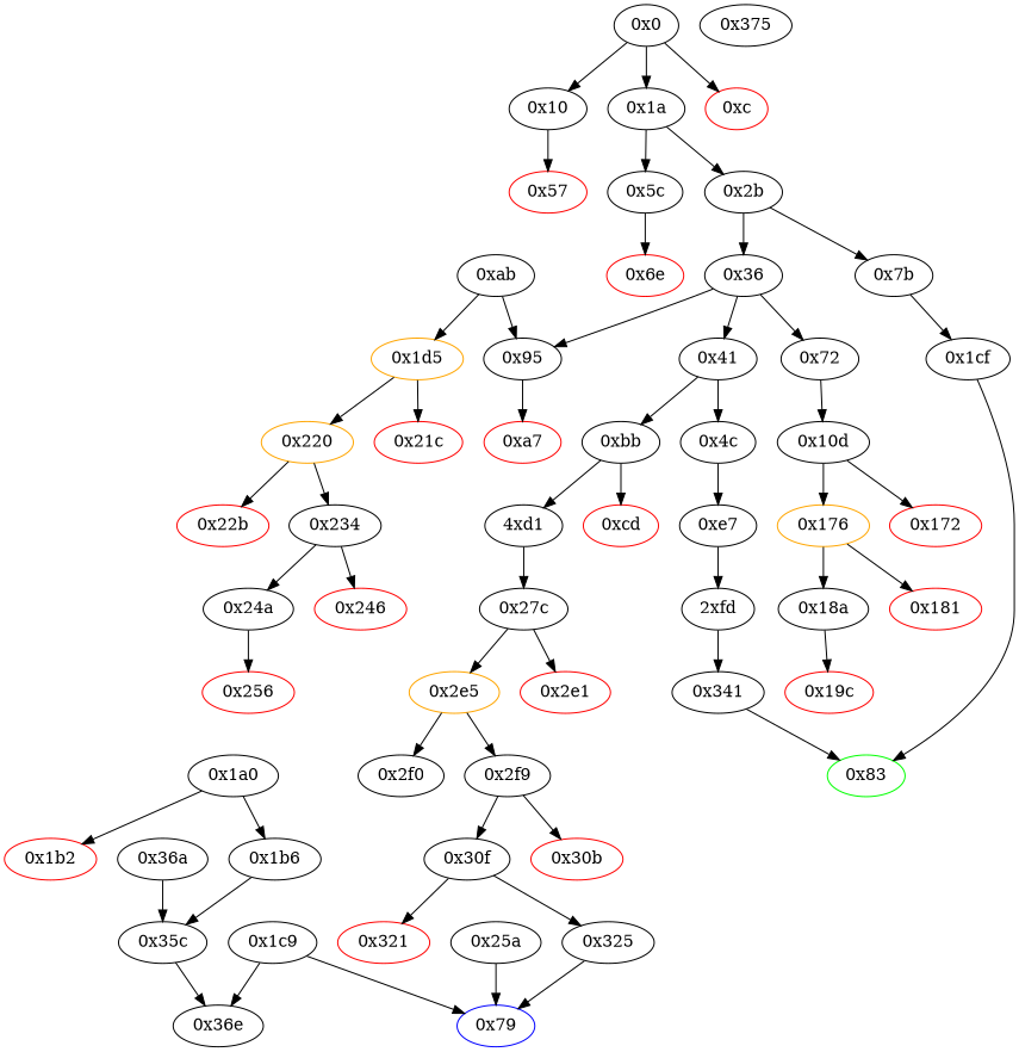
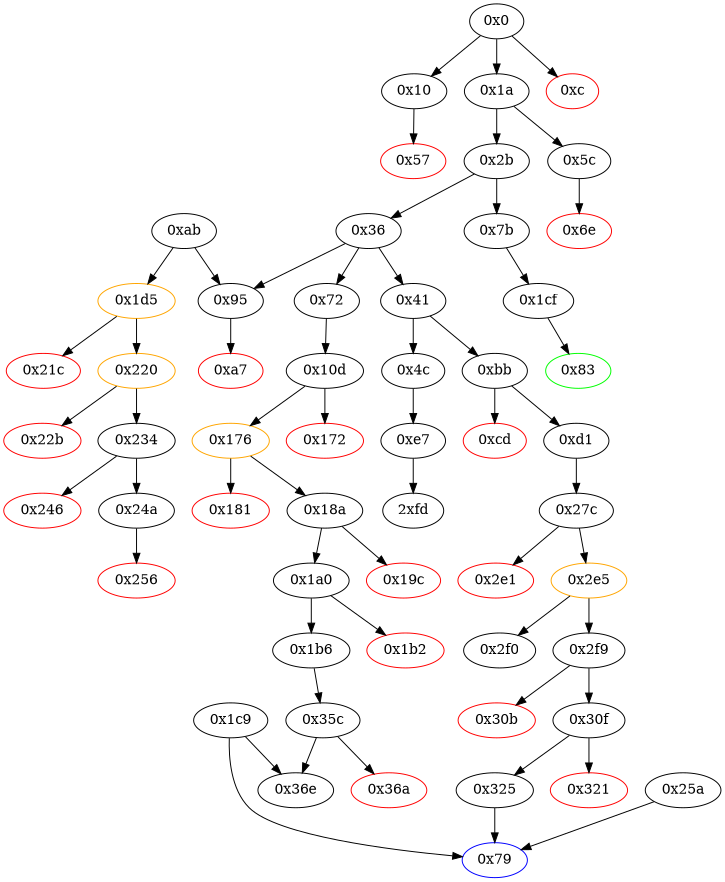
  strict digraph {
    node [fillcolor=white style=filled]
    "0x79" [color=blue]
    "0x1c9"
    "0x36e"
    "0x176" [color=orange]
    "0x10d"
    "0x172" [color=red]
    "0x181" [color=red]
    "0x18a"
    "0x325"
    "0x83" [color=green]
-   "0x341"
    "0x2e1" [color=red]
    "0x27c"
    "0x2e5" [color=orange]
    "0x2f0" [color=black]
    "0x2f9"
    "0xcd" [color=red]
    "0x1d5" [color=orange]
    "0xab"
    "0x95"
    "0x21c" [color=red]
    "0x220" [color=orange]
    "0x57" [color=red]
    "0x10"
    "0x1a"
    "0x2b"
    "0x5c"
    "0x4c"
    "0xe7"
    n30 [label="2xfd"]
    "0x72"
    "0xa7" [color=red]
    "0xc" [color=red]
-   "0x375"
    "0x1b6"
    "0x35c"
-   "0x36a" [color=black]
-   "0xd1" [label="4xd1"]
+   "0x36a" [color=red]
+   "0xd1"
    "0x1b2" [color=red]
    "0x22b" [color=red]
    "0x1cf"
    "0x30b" [color=red]
    "0x30f"
    "0x321" [color=red]
    "0x1a0"
    "0x19c" [color=red]
    "0x25a"
    "0x36"
    "0x7b"
    "0x41"
    "0xbb"
    "0x246" [color=red]
    "0x6e" [color=red]
    "0x0"
    "0x234"
    "0x24a"
    "0x256" [color=red]
    "0x1c9" -> "0x79"
    "0x1c9" -> "0x36e"
    "0x176" -> "0x181"
    "0x176" -> "0x18a"
    "0x10d" -> "0x176"
    "0x10d" -> "0x172"
+   "0x18a" -> "0x1a0"
    "0x18a" -> "0x19c"
    "0x325" -> "0x79"
-   "0x341" -> "0x83"
    "0x27c" -> "0x2e1"
    "0x27c" -> "0x2e5"
    "0x2e5" -> "0x2f0"
    "0x2e5" -> "0x2f9"
    "0x2f9" -> "0x30b"
    "0x2f9" -> "0x30f"
    "0x1d5" -> "0x21c"
    "0x1d5" -> "0x220"
    "0xab" -> "0x1d5"
    "0xab" -> "0x95"
    "0x95" -> "0xa7"
    "0x220" -> "0x22b"
    "0x220" -> "0x234"
    "0x10" -> "0x57"
    "0x1a" -> "0x2b"
    "0x1a" -> "0x5c"
    "0x2b" -> "0x36"
    "0x2b" -> "0x7b"
    "0x5c" -> "0x6e"
    "0x4c" -> "0xe7"
    "0xe7" -> n30
-   n30 -> "0x341"
    "0x72" -> "0x10d"
    "0x1b6" -> "0x35c"
    "0x35c" -> "0x36e"
-   "0x36a" -> "0x35c"
+   "0x35c" -> "0x36a"
    "0xd1" -> "0x27c"
    "0x1cf" -> "0x83"
    "0x30f" -> "0x325"
    "0x30f" -> "0x321"
    "0x1a0" -> "0x1b6"
    "0x1a0" -> "0x1b2"
    "0x25a" -> "0x79"
    "0x36" -> "0x95"
    "0x36" -> "0x72"
    "0x36" -> "0x41"
    "0x7b" -> "0x1cf"
    "0x41" -> "0x4c"
    "0x41" -> "0xbb"
    "0xbb" -> "0xcd"
    "0xbb" -> "0xd1"
    "0x0" -> "0x10"
    "0x0" -> "0x1a"
    "0x0" -> "0xc"
    "0x234" -> "0x246"
    "0x234" -> "0x24a"
    "0x24a" -> "0x256"
  }
